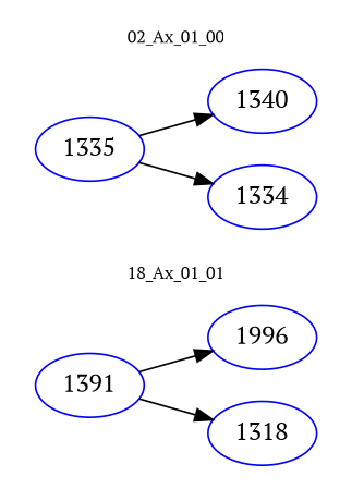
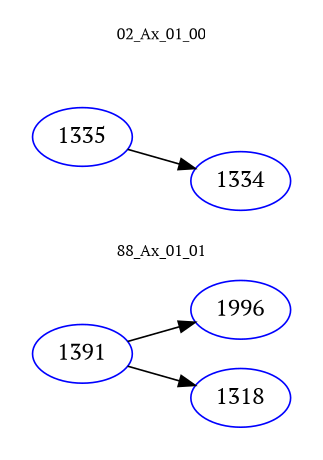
  digraph {
    fontname="PT Serif"
    rankdir=LR
    node [color=blue fontname="PT Serif"]
    edge [color=black fontname="PT Serif"]
    n1 [label=1391]
    n2 [label=1318]
    n3 [label=1996]
    n4 [label=1335]
    n5 [label=1334]
-   n6 [label=1340]
    subgraph cluster_1 {
      color=white
      fontsize=10
-     label="18_Ax_01_01"
+     label="88_Ax_01_01"
      n1
      n2
      n3
    }
    subgraph cluster_2 {
      color=white
      fontsize=10
      label="02_Ax_01_00"
      n4
      n5
-     n6
    }
    n1 -> n2
    n1 -> n3
    n4 -> n5
-   n4 -> n6
  }
